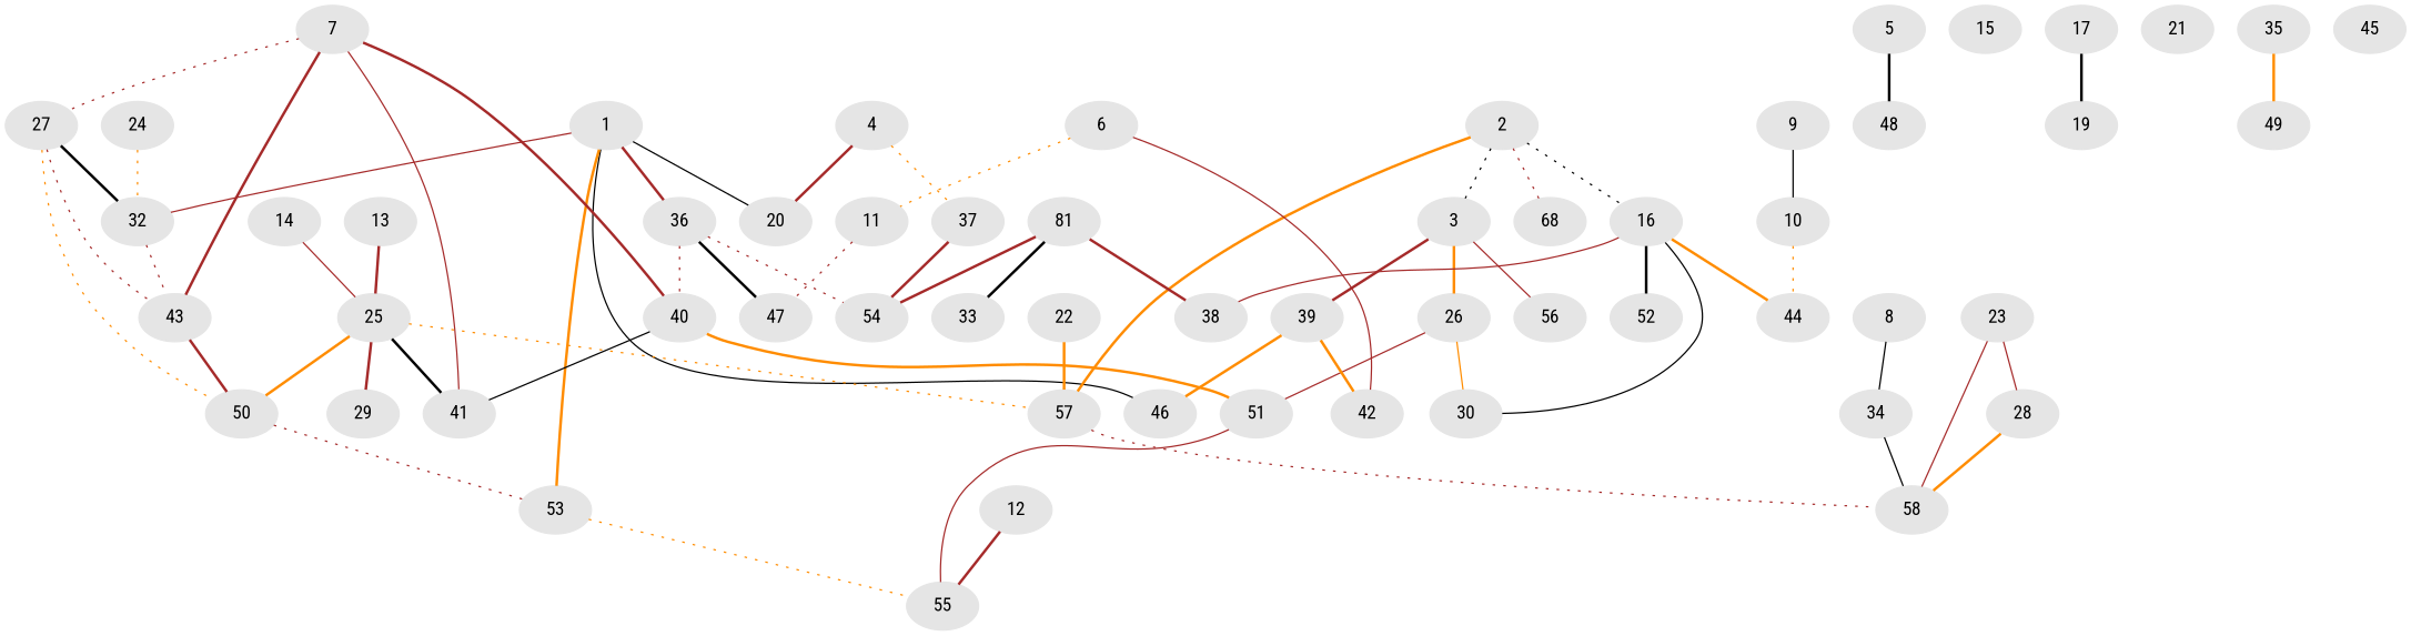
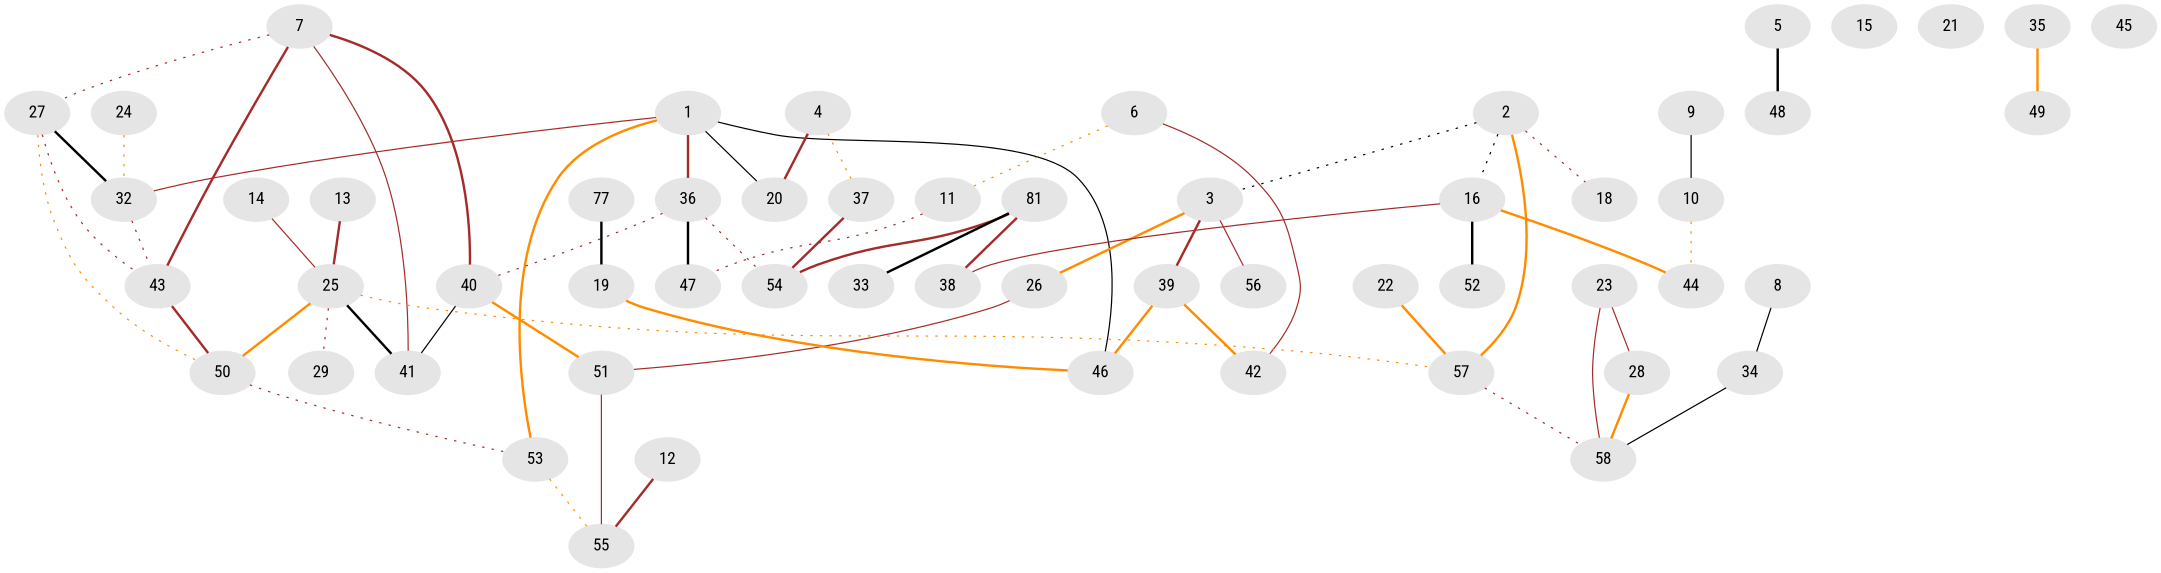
  graph {
    fontname="Roboto Condensed"
    node [color=gray90 fontname="Roboto Condensed" style=filled]
    edge [color=brown fontname="Roboto Condensed" style=bold]
    1
    20
    32
    36
    46
    53
    43
    40
    47
    54
    55
    2
    3
    16
-   18 [label=68]
+   18
    57
    26
    39
    56
    44
-   30
    38
    52
    58
    51
    42
    4
    37
    5
    48
    6
    11
    7
    27
    41
    50
    8
    34
    9
    10
    12
    13
    25
    29
    14
    15
-   17
+   17 [label=77]
    19
    21
    22
    23
    28
    24
    n54 [label=81]
    33
    35
    49
    45
    1 -- 20 [color=black style=solid]
    1 -- 32 [style=solid]
    1 -- 36
    1 -- 46 [color=black style=solid]
    1 -- 53 [color=darkorange]
    32 -- 43 [style=dotted]
    36 -- 40 [style=dotted]
    36 -- 47 [color=black]
    36 -- 54 [style=dotted]
    53 -- 55 [color=darkorange style=dotted]
    43 -- 50
    40 -- 51 [color=darkorange]
    40 -- 41 [color=black style=solid]
    2 -- 3 [color=black style=dotted]
    2 -- 16 [color=black style=dotted]
    2 -- 18 [style=dotted]
    2 -- 57 [color=darkorange]
    3 -- 26 [color=darkorange]
    3 -- 39
    3 -- 56 [style=solid]
    16 -- 44 [color=darkorange]
-   16 -- 30 [color=black style=solid]
    16 -- 38 [style=solid]
    16 -- 52 [color=black]
    57 -- 58 [style=dotted]
-   26 -- 30 [color=darkorange style=solid]
    26 -- 51 [style=solid]
    39 -- 46 [color=darkorange]
    39 -- 42 [color=darkorange]
    51 -- 55 [style=solid]
    4 -- 20
    4 -- 37 [color=darkorange style=dotted]
    37 -- 54
    5 -- 48 [color=black]
    6 -- 42 [style=solid]
    6 -- 11 [color=darkorange style=dotted]
    11 -- 47 [style=dotted]
    7 -- 43
    7 -- 40
    7 -- 27 [style=dotted]
    7 -- 41 [style=solid]
    27 -- 32 [color=black]
    27 -- 43 [style=dotted]
    27 -- 50 [color=darkorange style=dotted]
    50 -- 53 [style=dotted]
    8 -- 34 [color=black style=solid]
    34 -- 58 [color=black style=solid]
    9 -- 10 [color=black style=solid]
    10 -- 44 [color=darkorange style=dotted]
    12 -- 55
    13 -- 25
    25 -- 57 [color=darkorange style=dotted]
    25 -- 41 [color=black]
    25 -- 50 [color=darkorange]
-   25 -- 29
+   25 -- 29 [style=dotted]
    14 -- 25 [style=solid]
    17 -- 19 [color=black]
+   19 -- 46 [color=darkorange]
    22 -- 57 [color=darkorange]
    23 -- 58 [style=solid]
    23 -- 28 [style=solid]
    28 -- 58 [color=darkorange]
    24 -- 32 [color=darkorange style=dotted]
    n54 -- 54
    n54 -- 38
    n54 -- 33 [color=black]
    35 -- 49 [color=darkorange]
  }
